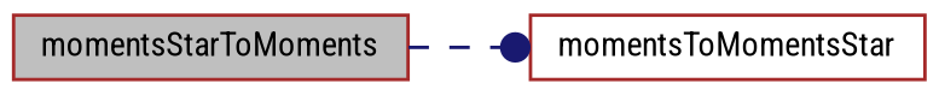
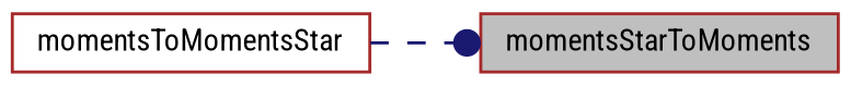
  digraph {
    rankdir=LR
    fontname="Roboto Condensed"
    node [color=brown fontname="Roboto Condensed" fontsize=10 shape=record]
    n1 [fillcolor=grey75 fontcolor=black height=0.2 label=momentsStarToMoments style=filled width=0.4]
    n2 [height=0.2 label=momentsToMomentsStar width=0.4]
-   n1 -> n2 [color=midnightblue fontname="Roboto Condensed" fontsize=10 labelfontname=Helvetica labelfontsize=10 style=dashed arrowhead=dot]
+   n2 -> n1 [color=midnightblue fontname="Roboto Condensed" fontsize=10 labelfontname=Helvetica labelfontsize=10 style=dashed arrowhead=dot]
  }
